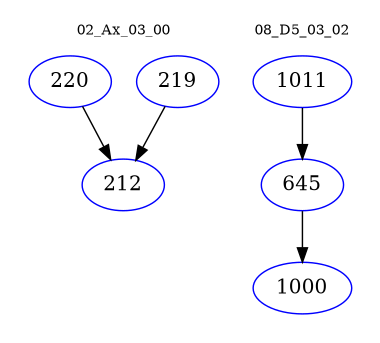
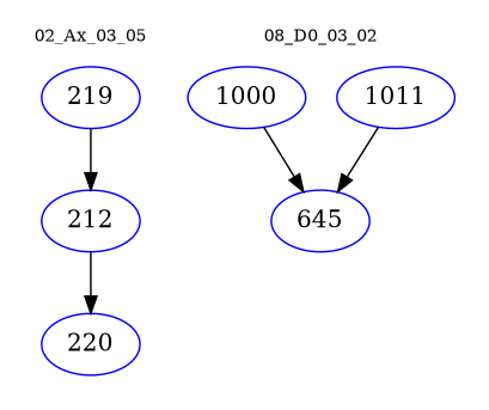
  digraph {
    node [color=blue]
    edge [color=black]
    n1 [label=219]
    n2 [label=212]
    n3 [label=220]
    n4 [label=1011]
    n5 [label=645]
    n6 [label=1000]
    subgraph cluster_1 {
      color=white
      fontsize=10
-     label="02_Ax_03_00"
+     label="02_Ax_03_05"
      n1
      n2
      n3
    }
    subgraph cluster_2 {
      color=white
      fontsize=10
-     label="08_D5_03_02"
+     label="08_D0_03_02"
      n4
      n5
      n6
    }
    n1 -> n2
-   n3 -> n2
+   n2 -> n3
    n4 -> n5
-   n5 -> n6
+   n6 -> n5
  }
